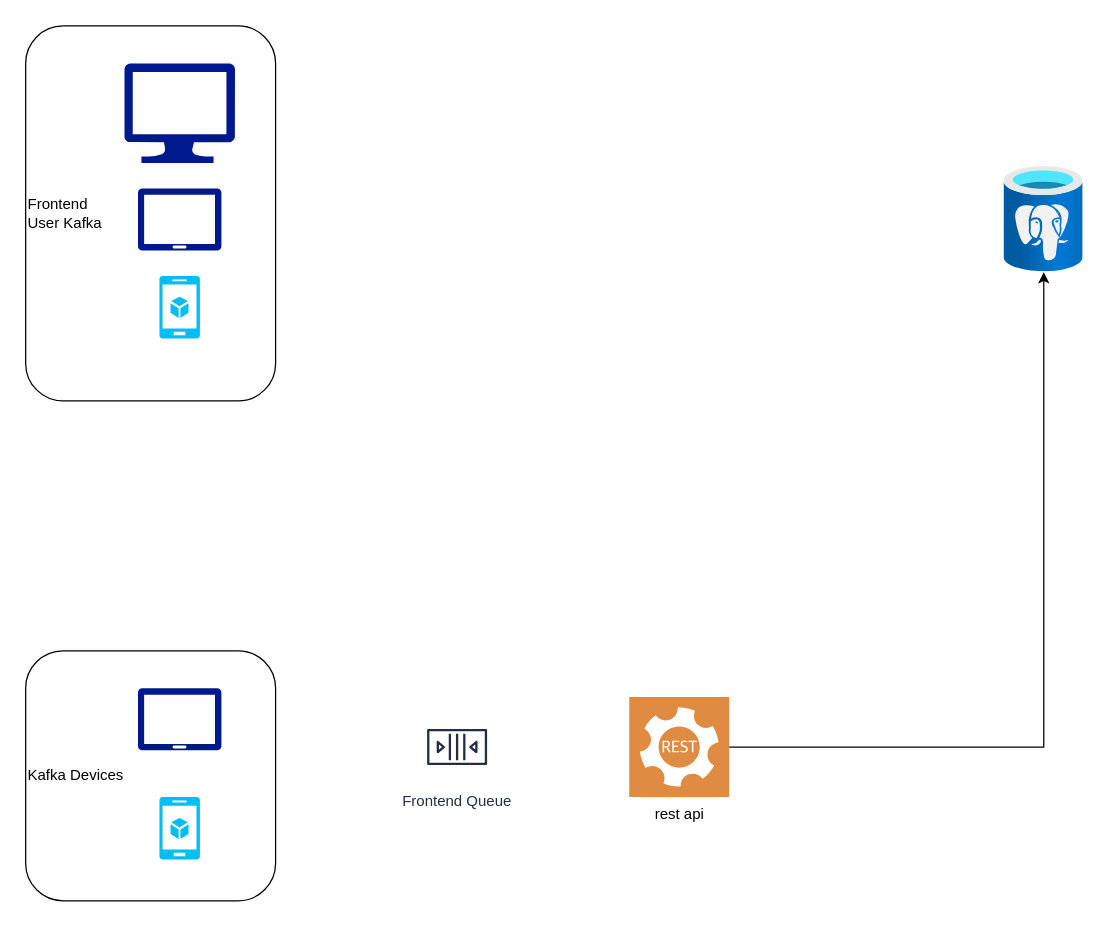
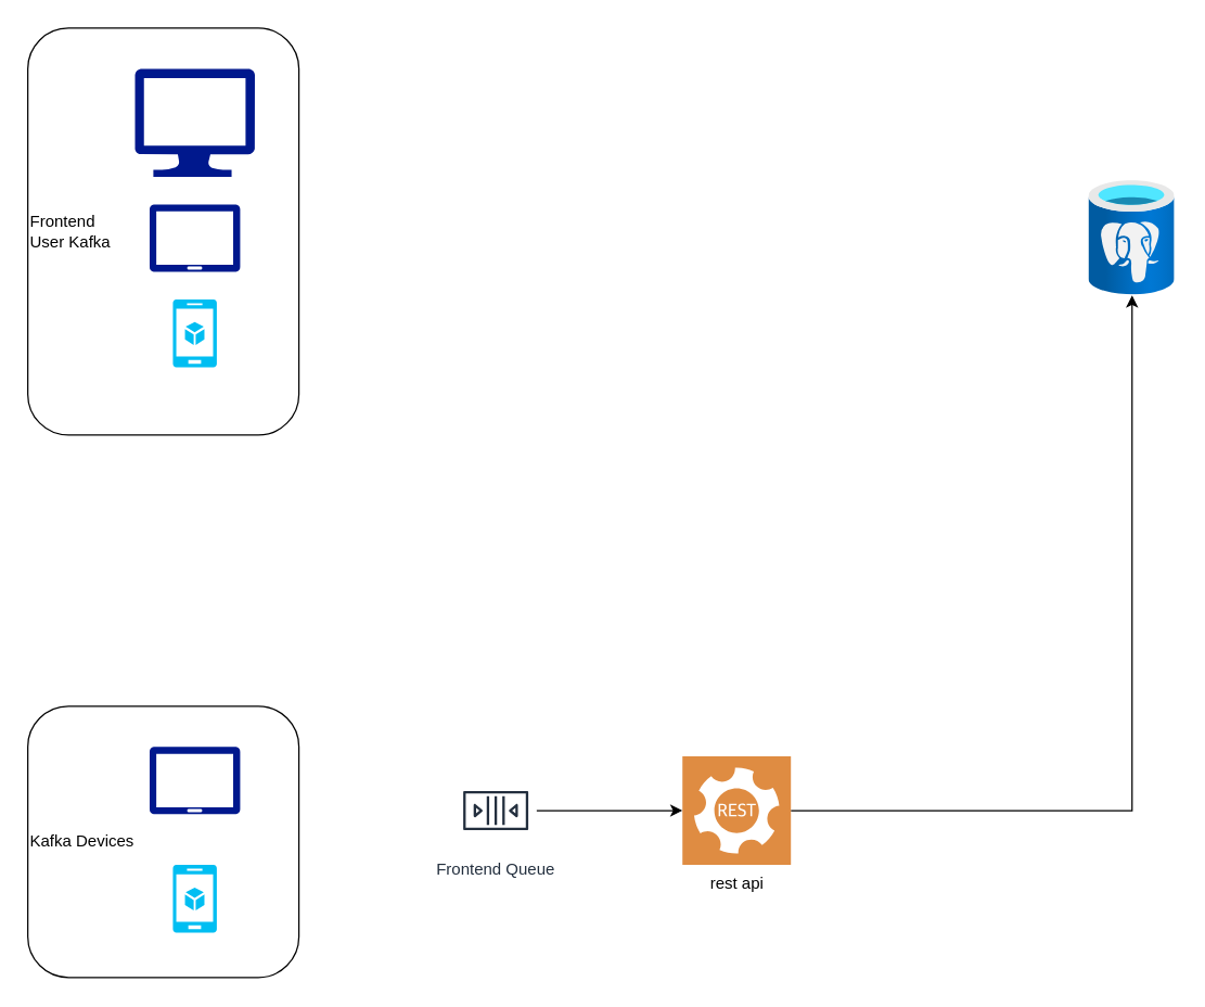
  <mxCell id="0" />
  <mxCell id="1" parent="0" />
  <mxCell id="2" value="&lt;div style=&quot;&quot;&gt;Kafka Devices&lt;/div&gt;" style="rounded=1;whiteSpace=wrap;html=1;align=left;fillOpacity=0;" vertex="1" parent="1"><mxGeometry x="20.03" y="520" width="200" height="200" as="geometry" /></mxCell>
  <mxCell id="3" value="&lt;div style=&quot;&quot;&gt;&lt;span style=&quot;background-color: initial;&quot;&gt;Frontend&lt;br&gt;User Kafka&lt;/span&gt;&lt;/div&gt;" style="rounded=1;whiteSpace=wrap;html=1;align=left;fillOpacity=0;" vertex="1" parent="1"><mxGeometry x="20.03" y="20" width="200" height="300" as="geometry" /></mxCell>
  <mxCell id="4" value="" style="verticalLabelPosition=bottom;html=1;verticalAlign=top;align=center;strokeColor=none;fillColor=#00BEF2;shape=mxgraph.azure.mobile_services;pointerEvents=1;" vertex="1" parent="1"><mxGeometry x="127.02" y="637" width="32.5" height="50" as="geometry" /></mxCell>
  <mxCell id="5" value="" style="sketch=0;aspect=fixed;pointerEvents=1;shadow=0;dashed=0;html=1;strokeColor=none;labelPosition=center;verticalLabelPosition=bottom;verticalAlign=top;align=center;fillColor=#00188D;shape=mxgraph.azure.tablet;" vertex="1" parent="1"><mxGeometry x="109.75" y="550" width="67.03" height="49.6" as="geometry" /></mxCell>
+ <mxCell id="6" style="edgeStyle=orthogonalEdgeStyle;rounded=0;orthogonalLoop=1;jettySize=auto;html=1;" edge="1" parent="1" source="7" target="9"><mxGeometry relative="1" as="geometry" /></mxCell>
  <mxCell id="7" value="Frontend Queue" style="sketch=0;outlineConnect=0;fontColor=#232F3E;gradientColor=none;strokeColor=#232F3E;fillColor=#ffffff;dashed=0;verticalLabelPosition=bottom;verticalAlign=top;align=center;html=1;fontSize=12;fontStyle=0;aspect=fixed;shape=mxgraph.aws4.resourceIcon;resIcon=mxgraph.aws4.queue;" vertex="1" parent="1"><mxGeometry x="335.27" y="567" width="60" height="60" as="geometry" /></mxCell>
  <mxCell id="8" style="edgeStyle=orthogonalEdgeStyle;rounded=0;orthogonalLoop=1;jettySize=auto;html=1;" edge="1" parent="1" source="9" target="10"><mxGeometry relative="1" as="geometry" /></mxCell>
  <mxCell id="9" value="rest api" style="sketch=0;pointerEvents=1;shadow=0;dashed=0;html=1;strokeColor=none;fillColor=#DF8C42;labelPosition=center;verticalLabelPosition=bottom;verticalAlign=top;align=center;outlineConnect=0;shape=mxgraph.veeam2.restful_api;" vertex="1" parent="1"><mxGeometry x="503" y="557" width="80" height="80" as="geometry" /></mxCell>
  <mxCell id="10" value="" style="aspect=fixed;html=1;points=[];align=center;image;fontSize=12;image=img/lib/azure2/databases/Azure_Database_PostgreSQL_Server.svg;" vertex="1" parent="1"><mxGeometry x="803" y="132.6" width="63.3" height="84.4" as="geometry" /></mxCell>
  <mxCell id="11" value="" style="sketch=0;aspect=fixed;pointerEvents=1;shadow=0;dashed=0;html=1;strokeColor=none;labelPosition=center;verticalLabelPosition=bottom;verticalAlign=top;align=center;fillColor=#00188D;shape=mxgraph.azure.computer" vertex="1" parent="1"><mxGeometry x="99.01" y="50" width="88.52" height="79.67" as="geometry" /></mxCell>
  <mxCell id="12" value="" style="sketch=0;aspect=fixed;pointerEvents=1;shadow=0;dashed=0;html=1;strokeColor=none;labelPosition=center;verticalLabelPosition=bottom;verticalAlign=top;align=center;fillColor=#00188D;shape=mxgraph.azure.tablet;" vertex="1" parent="1"><mxGeometry x="109.75" y="150" width="67.03" height="49.6" as="geometry" /></mxCell>
  <mxCell id="13" value="" style="verticalLabelPosition=bottom;html=1;verticalAlign=top;align=center;strokeColor=none;fillColor=#00BEF2;shape=mxgraph.azure.mobile_services;pointerEvents=1;" vertex="1" parent="1"><mxGeometry x="127.02" y="220" width="32.5" height="50" as="geometry" /></mxCell>
